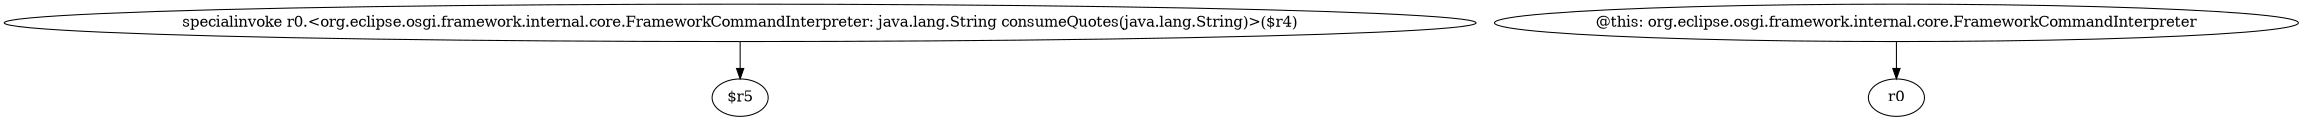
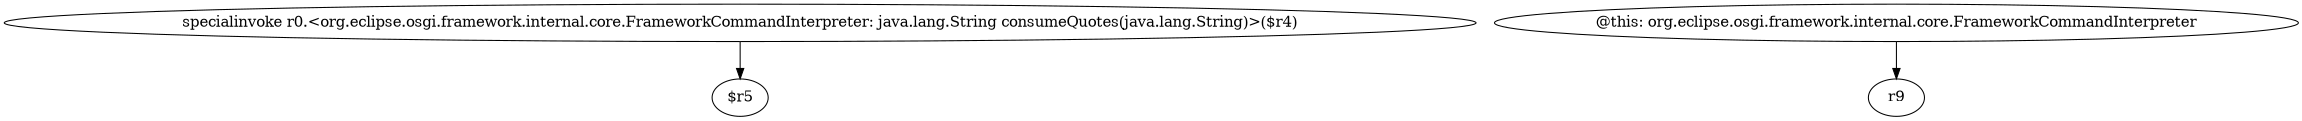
  digraph {
    n1 [label="specialinvoke r0.<org.eclipse.osgi.framework.internal.core.FrameworkCommandInterpreter: java.lang.String consumeQuotes(java.lang.String)>($r4)"]
    n2 [label="$r5"]
    n3 [label="@this: org.eclipse.osgi.framework.internal.core.FrameworkCommandInterpreter"]
-   n4 [label=r0]
+   n4 [label=r9]
    n1 -> n2
    n3 -> n4
  }
